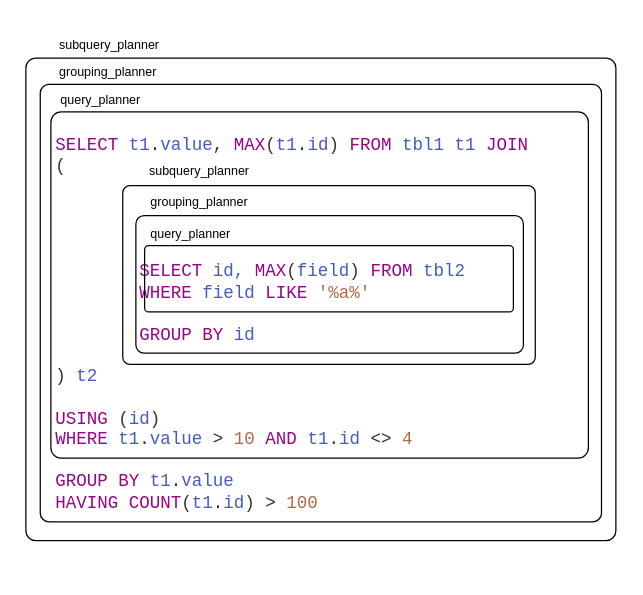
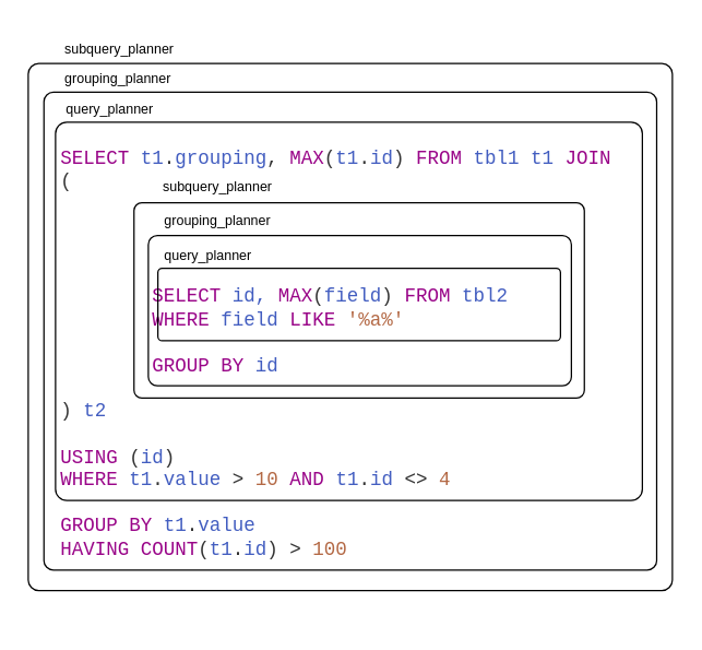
  <mxCell id="0" />
  <mxCell id="1" parent="0" />
- <mxCell id="2" value="&lt;div style=&quot;font-size: 14px;&quot;&gt;&lt;span style=&quot;background-color: initial; font-size: 14px;&quot;&gt;&lt;font color=&quot;#990488&quot; style=&quot;font-size: 14px;&quot;&gt;SELECT&lt;/font&gt; &lt;font color=&quot;#425dc0&quot; style=&quot;font-size: 14px;&quot;&gt;t1&lt;/font&gt;&lt;font color=&quot;#333333&quot; style=&quot;font-size: 14px;&quot;&gt;.&lt;/font&gt;&lt;font color=&quot;#425dc0&quot; style=&quot;font-size: 14px;&quot;&gt;value&lt;/font&gt;&lt;font color=&quot;#333333&quot; style=&quot;font-size: 14px;&quot;&gt;,&lt;/font&gt;&lt;font color=&quot;#990488&quot; style=&quot;font-size: 14px;&quot;&gt; MAX&lt;/font&gt;&lt;font color=&quot;#333333&quot; style=&quot;font-size: 14px;&quot;&gt;(&lt;/font&gt;&lt;font color=&quot;#425dc0&quot; style=&quot;font-size: 14px;&quot;&gt;t1&lt;/font&gt;&lt;font color=&quot;#333333&quot; style=&quot;font-size: 14px;&quot;&gt;.&lt;/font&gt;&lt;font color=&quot;#425dc0&quot; style=&quot;font-size: 14px;&quot;&gt;id&lt;/font&gt;&lt;font color=&quot;#333333&quot; style=&quot;font-size: 14px;&quot;&gt;)&lt;/font&gt;&lt;font color=&quot;#990488&quot; style=&quot;font-size: 14px;&quot;&gt; FROM&lt;/font&gt; &lt;font color=&quot;#425dc0&quot; style=&quot;font-size: 14px;&quot;&gt;tbl1 t1&lt;/font&gt;&lt;font color=&quot;#990488&quot; style=&quot;font-size: 14px;&quot;&gt;&amp;nbsp;&lt;/font&gt;&lt;/span&gt;&lt;span style=&quot;color: rgb(153, 4, 136); background-color: initial; font-size: 14px;&quot;&gt;JOIN&lt;/span&gt;&lt;/div&gt;&lt;font color=&quot;#333333&quot; style=&quot;font-size: 14px;&quot;&gt;(&lt;/font&gt;&lt;div style=&quot;font-size: 14px;&quot;&gt;&lt;font color=&quot;#333333&quot; style=&quot;font-size: 14px;&quot;&gt;&lt;br style=&quot;font-size: 14px;&quot;&gt;&lt;/font&gt;&lt;div style=&quot;font-size: 14px;&quot;&gt;&lt;font color=&quot;#333333&quot; style=&quot;font-size: 14px;&quot;&gt;&lt;br style=&quot;font-size: 14px;&quot;&gt;&lt;/font&gt;&lt;/div&gt;&lt;div style=&quot;font-size: 14px;&quot;&gt;&lt;font color=&quot;#333333&quot; style=&quot;font-size: 14px;&quot;&gt;&lt;br style=&quot;font-size: 14px;&quot;&gt;&lt;/font&gt;&lt;div style=&quot;font-size: 14px;&quot;&gt;&lt;font color=&quot;#990488&quot; style=&quot;background-color: initial; font-size: 14px;&quot;&gt;&lt;br style=&quot;font-size: 14px;&quot;&gt;&lt;/font&gt;&lt;/div&gt;&lt;div style=&quot;font-size: 14px;&quot;&gt;&lt;font color=&quot;#990488&quot; style=&quot;background-color: initial; font-size: 14px;&quot;&gt;&lt;span style=&quot;white-space: pre; font-size: 14px;&quot;&gt;&#09;&lt;/span&gt;SELECT&lt;/font&gt;&lt;span style=&quot;background-color: initial; font-size: 14px;&quot;&gt; &lt;/span&gt;&lt;font color=&quot;#425dc0&quot; style=&quot;background-color: initial; font-size: 14px;&quot;&gt;id, &lt;/font&gt;&lt;font color=&quot;#990488&quot; style=&quot;background-color: initial; font-size: 14px;&quot;&gt;MAX&lt;/font&gt;&lt;font color=&quot;#333333&quot; style=&quot;background-color: initial; font-size: 14px;&quot;&gt;(&lt;/font&gt;&lt;font color=&quot;#425dc0&quot; style=&quot;background-color: initial; font-size: 14px;&quot;&gt;field&lt;/font&gt;&lt;font color=&quot;#333333&quot; style=&quot;background-color: initial; font-size: 14px;&quot;&gt;)&lt;/font&gt;&lt;span style=&quot;background-color: initial; font-size: 14px;&quot;&gt;&amp;nbsp;&lt;/span&gt;&lt;font color=&quot;#990488&quot; style=&quot;background-color: initial; font-size: 14px;&quot;&gt;FROM&lt;/font&gt;&lt;span style=&quot;background-color: initial; font-size: 14px;&quot;&gt; &lt;/span&gt;&lt;font color=&quot;#425dc0&quot; style=&quot;background-color: initial; font-size: 14px;&quot;&gt;tbl2&lt;/font&gt;&lt;span style=&quot;background-color: initial; font-size: 14px;&quot;&gt;&amp;nbsp;&lt;/span&gt;&lt;div style=&quot;font-size: 14px;&quot;&gt;&lt;div style=&quot;font-size: 14px;&quot;&gt;&lt;font color=&quot;#990488&quot; style=&quot;font-size: 14px;&quot;&gt;&lt;span style=&quot;white-space: pre; font-size: 14px;&quot;&gt;&#09;&lt;/span&gt;WHERE&lt;/font&gt;&lt;span style=&quot;background-color: initial; font-size: 14px;&quot;&gt;&amp;nbsp;&lt;/span&gt;&lt;font color=&quot;#425dc0&quot; style=&quot;background-color: initial; font-size: 14px;&quot;&gt;field &lt;/font&gt;&lt;font color=&quot;#990488&quot; style=&quot;background-color: initial; font-size: 14px;&quot;&gt;LIKE&lt;/font&gt;&lt;font color=&quot;#425dc0&quot; style=&quot;background-color: initial; font-size: 14px;&quot;&gt; &lt;/font&gt;&lt;font color=&quot;#b36844&quot; style=&quot;background-color: initial; font-size: 14px;&quot;&gt;'%a%'&lt;/font&gt;&lt;/div&gt;&lt;div style=&quot;font-size: 14px;&quot;&gt;&lt;br style=&quot;font-size: 14px;&quot;&gt;&lt;/div&gt;&lt;div style=&quot;font-size: 14px;&quot;&gt;&lt;font color=&quot;#990488&quot; style=&quot;font-size: 14px;&quot;&gt;&lt;span style=&quot;white-space: pre; font-size: 14px;&quot;&gt;&#09;&lt;/span&gt;GROUP BY&lt;/font&gt;&lt;font color=&quot;#425dc0&quot; style=&quot;font-size: 14px;&quot;&gt; id&lt;/font&gt;&lt;/div&gt;&lt;div style=&quot;font-size: 14px;&quot;&gt;&lt;font color=&quot;#333333&quot; style=&quot;background-color: initial; font-size: 14px;&quot;&gt;&lt;br style=&quot;font-size: 14px;&quot;&gt;&lt;/font&gt;&lt;/div&gt;&lt;div style=&quot;font-size: 14px;&quot;&gt;&lt;font color=&quot;#333333&quot; style=&quot;background-color: initial; font-size: 14px;&quot;&gt;)&lt;/font&gt;&lt;font color=&quot;#990488&quot; style=&quot;background-color: initial; font-size: 14px;&quot;&gt; &lt;/font&gt;&lt;font color=&quot;#425dc0&quot; style=&quot;background-color: initial; font-size: 14px;&quot;&gt;t2&lt;/font&gt;&lt;br style=&quot;font-size: 14px;&quot;&gt;&lt;/div&gt;&lt;div style=&quot;font-size: 14px;&quot;&gt;&lt;div style=&quot;font-size: 14px;&quot;&gt;&lt;font color=&quot;#990488&quot; style=&quot;font-size: 14px;&quot;&gt;&lt;br style=&quot;font-size: 14px;&quot;&gt;&lt;/font&gt;&lt;/div&gt;&lt;div style=&quot;font-size: 14px;&quot;&gt;&lt;font color=&quot;#990488&quot; style=&quot;font-size: 14px;&quot;&gt;USING &lt;/font&gt;&lt;font color=&quot;#333333&quot; style=&quot;font-size: 14px;&quot;&gt;(&lt;/font&gt;&lt;font color=&quot;#425dc0&quot; style=&quot;font-size: 14px;&quot;&gt;id&lt;/font&gt;&lt;font color=&quot;#333333&quot; style=&quot;font-size: 14px;&quot;&gt;)&lt;/font&gt;&lt;/div&gt;&lt;div style=&quot;font-size: 14px;&quot;&gt;&lt;font color=&quot;#990488&quot; style=&quot;font-size: 14px;&quot;&gt;WHERE &lt;/font&gt;&lt;font color=&quot;#425dc0&quot; style=&quot;font-size: 14px;&quot;&gt;t1&lt;/font&gt;&lt;font color=&quot;#333333&quot; style=&quot;font-size: 14px;&quot;&gt;.&lt;/font&gt;&lt;font color=&quot;#425dc0&quot; style=&quot;font-size: 14px;&quot;&gt;value&lt;/font&gt;&lt;font color=&quot;#990488&quot; style=&quot;font-size: 14px;&quot;&gt; &lt;/font&gt;&lt;font color=&quot;#333333&quot; style=&quot;font-size: 14px;&quot;&gt;&amp;gt;&lt;/font&gt;&lt;font color=&quot;#990488&quot; style=&quot;font-size: 14px;&quot;&gt; &lt;/font&gt;&lt;font color=&quot;#b36844&quot; style=&quot;font-size: 14px;&quot;&gt;10 &lt;/font&gt;&lt;font color=&quot;#990488&quot; style=&quot;font-size: 14px;&quot;&gt;AND&lt;/font&gt;&lt;font color=&quot;#b36844&quot; style=&quot;font-size: 14px;&quot;&gt; &lt;/font&gt;&lt;font color=&quot;#425dc0&quot; style=&quot;font-size: 14px;&quot;&gt;t1&lt;/font&gt;&lt;font color=&quot;#333333&quot; style=&quot;font-size: 14px;&quot;&gt;.&lt;/font&gt;&lt;font color=&quot;#425dc0&quot; style=&quot;font-size: 14px;&quot;&gt;id&lt;/font&gt;&lt;font color=&quot;#b36844&quot; style=&quot;font-size: 14px;&quot;&gt; &lt;/font&gt;&lt;font color=&quot;#333333&quot; style=&quot;font-size: 14px;&quot;&gt;&amp;lt;&amp;gt;&lt;/font&gt;&lt;font color=&quot;#b36844&quot; style=&quot;font-size: 14px;&quot;&gt; 4&lt;/font&gt;&lt;/div&gt;&lt;div style=&quot;font-size: 14px;&quot;&gt;&lt;font color=&quot;#990488&quot; style=&quot;font-size: 14px;&quot;&gt;&lt;br style=&quot;font-size: 14px;&quot;&gt;GROUP BY &lt;/font&gt;&lt;font color=&quot;#425dc0&quot; style=&quot;font-size: 14px;&quot;&gt;t1&lt;/font&gt;&lt;font color=&quot;#333333&quot; style=&quot;font-size: 14px;&quot;&gt;.&lt;/font&gt;&lt;font color=&quot;#425dc0&quot; style=&quot;font-size: 14px;&quot;&gt;value&lt;/font&gt;&lt;/div&gt;&lt;div style=&quot;font-size: 14px;&quot;&gt;&lt;font color=&quot;#990488&quot; style=&quot;font-size: 14px;&quot;&gt;HAVING COUNT&lt;/font&gt;&lt;font color=&quot;#333333&quot; style=&quot;font-size: 14px;&quot;&gt;(&lt;/font&gt;&lt;font color=&quot;#425dc0&quot; style=&quot;font-size: 14px;&quot;&gt;t1&lt;/font&gt;&lt;font color=&quot;#333333&quot; style=&quot;font-size: 14px;&quot;&gt;.&lt;/font&gt;&lt;font color=&quot;#425dc0&quot; style=&quot;font-size: 14px;&quot;&gt;id&lt;/font&gt;&lt;font color=&quot;#333333&quot; style=&quot;font-size: 14px;&quot;&gt;)&lt;/font&gt;&lt;font color=&quot;#990488&quot; style=&quot;font-size: 14px;&quot;&gt; &lt;/font&gt;&lt;font color=&quot;#333333&quot; style=&quot;font-size: 14px;&quot;&gt;&amp;gt;&lt;/font&gt;&lt;font color=&quot;#990488&quot; style=&quot;font-size: 14px;&quot;&gt; &lt;/font&gt;&lt;font color=&quot;#b36844&quot; style=&quot;font-size: 14px;&quot;&gt;100&lt;/font&gt;&lt;/div&gt;&lt;/div&gt;&lt;/div&gt;&lt;/div&gt;&lt;/div&gt;&lt;/div&gt;" style="text;html=1;align=left;verticalAlign=middle;whiteSpace=wrap;rounded=0;fontFamily=Courier New;shadow=0;horizontal=1;spacing=2;fontSize=14;" parent="1" vertex="1"><mxGeometry x="41.5" y="64" width="448.5" height="390" as="geometry" /></mxCell>
+ <mxCell id="2" value="&lt;div style=&quot;font-size: 14px;&quot;&gt;&lt;span style=&quot;background-color: initial; font-size: 14px;&quot;&gt;&lt;font color=&quot;#990488&quot; style=&quot;font-size: 14px;&quot;&gt;SELECT&lt;/font&gt; &lt;font color=&quot;#425dc0&quot; style=&quot;font-size: 14px;&quot;&gt;t1&lt;/font&gt;&lt;font color=&quot;#333333&quot; style=&quot;font-size: 14px;&quot;&gt;.&lt;/font&gt;&lt;font color=&quot;#425dc0&quot; style=&quot;font-size: 14px;&quot;&gt;grouping&lt;/font&gt;&lt;font color=&quot;#333333&quot; style=&quot;font-size: 14px;&quot;&gt;,&lt;/font&gt;&lt;font color=&quot;#990488&quot; style=&quot;font-size: 14px;&quot;&gt; MAX&lt;/font&gt;&lt;font color=&quot;#333333&quot; style=&quot;font-size: 14px;&quot;&gt;(&lt;/font&gt;&lt;font color=&quot;#425dc0&quot; style=&quot;font-size: 14px;&quot;&gt;t1&lt;/font&gt;&lt;font color=&quot;#333333&quot; style=&quot;font-size: 14px;&quot;&gt;.&lt;/font&gt;&lt;font color=&quot;#425dc0&quot; style=&quot;font-size: 14px;&quot;&gt;id&lt;/font&gt;&lt;font color=&quot;#333333&quot; style=&quot;font-size: 14px;&quot;&gt;)&lt;/font&gt;&lt;font color=&quot;#990488&quot; style=&quot;font-size: 14px;&quot;&gt; FROM&lt;/font&gt; &lt;font color=&quot;#425dc0&quot; style=&quot;font-size: 14px;&quot;&gt;tbl1 t1&lt;/font&gt;&lt;font color=&quot;#990488&quot; style=&quot;font-size: 14px;&quot;&gt;&amp;nbsp;&lt;/font&gt;&lt;/span&gt;&lt;span style=&quot;color: rgb(153, 4, 136); background-color: initial; font-size: 14px;&quot;&gt;JOIN&lt;/span&gt;&lt;/div&gt;&lt;font color=&quot;#333333&quot; style=&quot;font-size: 14px;&quot;&gt;(&lt;/font&gt;&lt;div style=&quot;font-size: 14px;&quot;&gt;&lt;font color=&quot;#333333&quot; style=&quot;font-size: 14px;&quot;&gt;&lt;br style=&quot;font-size: 14px;&quot;&gt;&lt;/font&gt;&lt;div style=&quot;font-size: 14px;&quot;&gt;&lt;font color=&quot;#333333&quot; style=&quot;font-size: 14px;&quot;&gt;&lt;br style=&quot;font-size: 14px;&quot;&gt;&lt;/font&gt;&lt;/div&gt;&lt;div style=&quot;font-size: 14px;&quot;&gt;&lt;font color=&quot;#333333&quot; style=&quot;font-size: 14px;&quot;&gt;&lt;br style=&quot;font-size: 14px;&quot;&gt;&lt;/font&gt;&lt;div style=&quot;font-size: 14px;&quot;&gt;&lt;font color=&quot;#990488&quot; style=&quot;background-color: initial; font-size: 14px;&quot;&gt;&lt;br style=&quot;font-size: 14px;&quot;&gt;&lt;/font&gt;&lt;/div&gt;&lt;div style=&quot;font-size: 14px;&quot;&gt;&lt;font color=&quot;#990488&quot; style=&quot;background-color: initial; font-size: 14px;&quot;&gt;&lt;span style=&quot;white-space: pre; font-size: 14px;&quot;&gt;&#09;&lt;/span&gt;SELECT&lt;/font&gt;&lt;span style=&quot;background-color: initial; font-size: 14px;&quot;&gt; &lt;/span&gt;&lt;font color=&quot;#425dc0&quot; style=&quot;background-color: initial; font-size: 14px;&quot;&gt;id, &lt;/font&gt;&lt;font color=&quot;#990488&quot; style=&quot;background-color: initial; font-size: 14px;&quot;&gt;MAX&lt;/font&gt;&lt;font color=&quot;#333333&quot; style=&quot;background-color: initial; font-size: 14px;&quot;&gt;(&lt;/font&gt;&lt;font color=&quot;#425dc0&quot; style=&quot;background-color: initial; font-size: 14px;&quot;&gt;field&lt;/font&gt;&lt;font color=&quot;#333333&quot; style=&quot;background-color: initial; font-size: 14px;&quot;&gt;)&lt;/font&gt;&lt;span style=&quot;background-color: initial; font-size: 14px;&quot;&gt;&amp;nbsp;&lt;/span&gt;&lt;font color=&quot;#990488&quot; style=&quot;background-color: initial; font-size: 14px;&quot;&gt;FROM&lt;/font&gt;&lt;span style=&quot;background-color: initial; font-size: 14px;&quot;&gt; &lt;/span&gt;&lt;font color=&quot;#425dc0&quot; style=&quot;background-color: initial; font-size: 14px;&quot;&gt;tbl2&lt;/font&gt;&lt;span style=&quot;background-color: initial; font-size: 14px;&quot;&gt;&amp;nbsp;&lt;/span&gt;&lt;div style=&quot;font-size: 14px;&quot;&gt;&lt;div style=&quot;font-size: 14px;&quot;&gt;&lt;font color=&quot;#990488&quot; style=&quot;font-size: 14px;&quot;&gt;&lt;span style=&quot;white-space: pre; font-size: 14px;&quot;&gt;&#09;&lt;/span&gt;WHERE&lt;/font&gt;&lt;span style=&quot;background-color: initial; font-size: 14px;&quot;&gt;&amp;nbsp;&lt;/span&gt;&lt;font color=&quot;#425dc0&quot; style=&quot;background-color: initial; font-size: 14px;&quot;&gt;field &lt;/font&gt;&lt;font color=&quot;#990488&quot; style=&quot;background-color: initial; font-size: 14px;&quot;&gt;LIKE&lt;/font&gt;&lt;font color=&quot;#425dc0&quot; style=&quot;background-color: initial; font-size: 14px;&quot;&gt; &lt;/font&gt;&lt;font color=&quot;#b36844&quot; style=&quot;background-color: initial; font-size: 14px;&quot;&gt;'%a%'&lt;/font&gt;&lt;/div&gt;&lt;div style=&quot;font-size: 14px;&quot;&gt;&lt;br style=&quot;font-size: 14px;&quot;&gt;&lt;/div&gt;&lt;div style=&quot;font-size: 14px;&quot;&gt;&lt;font color=&quot;#990488&quot; style=&quot;font-size: 14px;&quot;&gt;&lt;span style=&quot;white-space: pre; font-size: 14px;&quot;&gt;&#09;&lt;/span&gt;GROUP BY&lt;/font&gt;&lt;font color=&quot;#425dc0&quot; style=&quot;font-size: 14px;&quot;&gt; id&lt;/font&gt;&lt;/div&gt;&lt;div style=&quot;font-size: 14px;&quot;&gt;&lt;font color=&quot;#333333&quot; style=&quot;background-color: initial; font-size: 14px;&quot;&gt;&lt;br style=&quot;font-size: 14px;&quot;&gt;&lt;/font&gt;&lt;/div&gt;&lt;div style=&quot;font-size: 14px;&quot;&gt;&lt;font color=&quot;#333333&quot; style=&quot;background-color: initial; font-size: 14px;&quot;&gt;)&lt;/font&gt;&lt;font color=&quot;#990488&quot; style=&quot;background-color: initial; font-size: 14px;&quot;&gt; &lt;/font&gt;&lt;font color=&quot;#425dc0&quot; style=&quot;background-color: initial; font-size: 14px;&quot;&gt;t2&lt;/font&gt;&lt;br style=&quot;font-size: 14px;&quot;&gt;&lt;/div&gt;&lt;div style=&quot;font-size: 14px;&quot;&gt;&lt;div style=&quot;font-size: 14px;&quot;&gt;&lt;font color=&quot;#990488&quot; style=&quot;font-size: 14px;&quot;&gt;&lt;br style=&quot;font-size: 14px;&quot;&gt;&lt;/font&gt;&lt;/div&gt;&lt;div style=&quot;font-size: 14px;&quot;&gt;&lt;font color=&quot;#990488&quot; style=&quot;font-size: 14px;&quot;&gt;USING &lt;/font&gt;&lt;font color=&quot;#333333&quot; style=&quot;font-size: 14px;&quot;&gt;(&lt;/font&gt;&lt;font color=&quot;#425dc0&quot; style=&quot;font-size: 14px;&quot;&gt;id&lt;/font&gt;&lt;font color=&quot;#333333&quot; style=&quot;font-size: 14px;&quot;&gt;)&lt;/font&gt;&lt;/div&gt;&lt;div style=&quot;font-size: 14px;&quot;&gt;&lt;font color=&quot;#990488&quot; style=&quot;font-size: 14px;&quot;&gt;WHERE &lt;/font&gt;&lt;font color=&quot;#425dc0&quot; style=&quot;font-size: 14px;&quot;&gt;t1&lt;/font&gt;&lt;font color=&quot;#333333&quot; style=&quot;font-size: 14px;&quot;&gt;.&lt;/font&gt;&lt;font color=&quot;#425dc0&quot; style=&quot;font-size: 14px;&quot;&gt;value&lt;/font&gt;&lt;font color=&quot;#990488&quot; style=&quot;font-size: 14px;&quot;&gt; &lt;/font&gt;&lt;font color=&quot;#333333&quot; style=&quot;font-size: 14px;&quot;&gt;&amp;gt;&lt;/font&gt;&lt;font color=&quot;#990488&quot; style=&quot;font-size: 14px;&quot;&gt; &lt;/font&gt;&lt;font color=&quot;#b36844&quot; style=&quot;font-size: 14px;&quot;&gt;10 &lt;/font&gt;&lt;font color=&quot;#990488&quot; style=&quot;font-size: 14px;&quot;&gt;AND&lt;/font&gt;&lt;font color=&quot;#b36844&quot; style=&quot;font-size: 14px;&quot;&gt; &lt;/font&gt;&lt;font color=&quot;#425dc0&quot; style=&quot;font-size: 14px;&quot;&gt;t1&lt;/font&gt;&lt;font color=&quot;#333333&quot; style=&quot;font-size: 14px;&quot;&gt;.&lt;/font&gt;&lt;font color=&quot;#425dc0&quot; style=&quot;font-size: 14px;&quot;&gt;id&lt;/font&gt;&lt;font color=&quot;#b36844&quot; style=&quot;font-size: 14px;&quot;&gt; &lt;/font&gt;&lt;font color=&quot;#333333&quot; style=&quot;font-size: 14px;&quot;&gt;&amp;lt;&amp;gt;&lt;/font&gt;&lt;font color=&quot;#b36844&quot; style=&quot;font-size: 14px;&quot;&gt; 4&lt;/font&gt;&lt;/div&gt;&lt;div style=&quot;font-size: 14px;&quot;&gt;&lt;font color=&quot;#990488&quot; style=&quot;font-size: 14px;&quot;&gt;&lt;br style=&quot;font-size: 14px;&quot;&gt;GROUP BY &lt;/font&gt;&lt;font color=&quot;#425dc0&quot; style=&quot;font-size: 14px;&quot;&gt;t1&lt;/font&gt;&lt;font color=&quot;#333333&quot; style=&quot;font-size: 14px;&quot;&gt;.&lt;/font&gt;&lt;font color=&quot;#425dc0&quot; style=&quot;font-size: 14px;&quot;&gt;value&lt;/font&gt;&lt;/div&gt;&lt;div style=&quot;font-size: 14px;&quot;&gt;&lt;font color=&quot;#990488&quot; style=&quot;font-size: 14px;&quot;&gt;HAVING COUNT&lt;/font&gt;&lt;font color=&quot;#333333&quot; style=&quot;font-size: 14px;&quot;&gt;(&lt;/font&gt;&lt;font color=&quot;#425dc0&quot; style=&quot;font-size: 14px;&quot;&gt;t1&lt;/font&gt;&lt;font color=&quot;#333333&quot; style=&quot;font-size: 14px;&quot;&gt;.&lt;/font&gt;&lt;font color=&quot;#425dc0&quot; style=&quot;font-size: 14px;&quot;&gt;id&lt;/font&gt;&lt;font color=&quot;#333333&quot; style=&quot;font-size: 14px;&quot;&gt;)&lt;/font&gt;&lt;font color=&quot;#990488&quot; style=&quot;font-size: 14px;&quot;&gt; &lt;/font&gt;&lt;font color=&quot;#333333&quot; style=&quot;font-size: 14px;&quot;&gt;&amp;gt;&lt;/font&gt;&lt;font color=&quot;#990488&quot; style=&quot;font-size: 14px;&quot;&gt; &lt;/font&gt;&lt;font color=&quot;#b36844&quot; style=&quot;font-size: 14px;&quot;&gt;100&lt;/font&gt;&lt;/div&gt;&lt;/div&gt;&lt;/div&gt;&lt;/div&gt;&lt;/div&gt;&lt;/div&gt;" style="text;html=1;align=left;verticalAlign=middle;whiteSpace=wrap;rounded=0;fontFamily=Courier New;shadow=0;horizontal=1;spacing=2;fontSize=14;" parent="1" vertex="1"><mxGeometry x="41.5" y="64" width="448.5" height="390" as="geometry" /></mxCell>
  <mxCell id="3" value="subquery_planner" style="text;html=1;align=center;verticalAlign=middle;whiteSpace=wrap;rounded=0;fontSize=10;" parent="1" vertex="1"><mxGeometry x="40" y="20" width="94" height="30" as="geometry" /></mxCell>
  <mxCell id="4" value="" style="rounded=1;whiteSpace=wrap;html=1;fillColor=none;align=left;verticalAlign=top;arcSize=2;" parent="1" vertex="1"><mxGeometry x="31.5" y="67" width="449" height="350" as="geometry" /></mxCell>
  <mxCell id="5" value="query_planner" style="text;html=1;align=center;verticalAlign=middle;whiteSpace=wrap;rounded=0;fontSize=10;" parent="1" vertex="1"><mxGeometry x="38" y="64" width="84" height="30" as="geometry" /></mxCell>
  <mxCell id="6" value="" style="rounded=1;whiteSpace=wrap;html=1;fillColor=none;align=left;verticalAlign=top;arcSize=2;" parent="1" vertex="1"><mxGeometry x="20" y="46" width="472" height="386" as="geometry" /></mxCell>
  <mxCell id="7" value="grouping_planner" style="text;html=1;align=center;verticalAlign=middle;whiteSpace=wrap;rounded=0;fontSize=10;" parent="1" vertex="1"><mxGeometry x="41.5" y="42" width="88" height="30" as="geometry" /></mxCell>
  <mxCell id="8" value="" style="rounded=1;whiteSpace=wrap;html=1;fillColor=none;align=left;verticalAlign=top;arcSize=3;" parent="1" vertex="1"><mxGeometry x="40" y="89" width="430" height="277" as="geometry" /></mxCell>
  <mxCell id="9" value="subquery_planner" style="text;html=1;align=center;verticalAlign=middle;whiteSpace=wrap;rounded=0;fontSize=10;" parent="1" vertex="1"><mxGeometry x="108" y="121" width="102" height="30" as="geometry" /></mxCell>
  <mxCell id="10" value="" style="rounded=1;whiteSpace=wrap;html=1;fillColor=none;align=left;verticalAlign=top;arcSize=6;" parent="1" vertex="1"><mxGeometry x="115" y="196" width="295" height="53" as="geometry" /></mxCell>
  <mxCell id="11" value="" style="rounded=1;whiteSpace=wrap;html=1;fillColor=none;align=left;verticalAlign=top;arcSize=4;" parent="1" vertex="1"><mxGeometry x="97.5" y="148" width="330" height="143" as="geometry" /></mxCell>
  <mxCell id="12" value="query_planner" style="text;html=1;align=center;verticalAlign=middle;whiteSpace=wrap;rounded=0;fontSize=10;" parent="1" vertex="1"><mxGeometry x="110" y="171" width="84" height="30" as="geometry" /></mxCell>
  <mxCell id="13" value="" style="rounded=1;whiteSpace=wrap;html=1;fillColor=none;align=left;verticalAlign=top;arcSize=6;" parent="1" vertex="1"><mxGeometry x="108" y="172" width="310" height="110" as="geometry" /></mxCell>
  <mxCell id="14" value="grouping_planner" style="text;html=1;align=center;verticalAlign=middle;whiteSpace=wrap;rounded=0;fontSize=10;" parent="1" vertex="1"><mxGeometry x="115" y="146" width="88" height="30" as="geometry" /></mxCell>
